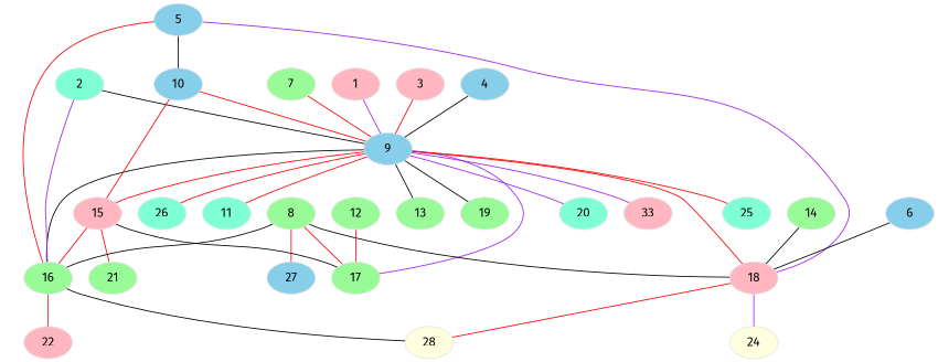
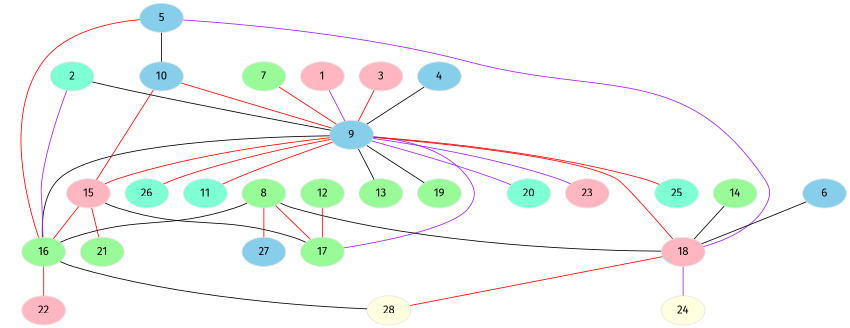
  graph {
    fontname="Fira Sans"
    node [color=gray90 fillcolor=palegreen fontname="Fira Sans" style=filled]
    edge [color=red fontname="Fira Sans" weight=1.0]
    1 [fillcolor=lightpink]
    9 [fillcolor=skyblue]
    16
    18 [fillcolor=lightpink]
    17
    11 [fillcolor=aquamarine]
    13
    15 [fillcolor=lightpink]
    19
    20 [fillcolor=aquamarine]
-   23 [fillcolor=lightpink label=33]
+   23 [fillcolor=lightpink]
    25 [fillcolor=aquamarine]
    26 [fillcolor=aquamarine]
    2 [fillcolor=aquamarine]
    22 [fillcolor=lightpink]
    28 [fillcolor=lightyellow]
    3 [fillcolor=lightpink]
    4 [fillcolor=skyblue]
    5 [fillcolor=skyblue]
    10 [fillcolor=skyblue]
    24 [fillcolor=lightyellow]
    6 [fillcolor=skyblue]
    7
    8
    27 [fillcolor=skyblue]
    21
    12
    14
    1 -- 9 [color=purple]
    9 -- 16 [color=black]
    9 -- 18
    9 -- 17 [color=purple]
    9 -- 11
    9 -- 13 [color=black]
    9 -- 15 [weight=2.0]
    9 -- 19 [color=black]
    9 -- 20 [color=purple]
    9 -- 23 [color=purple]
    9 -- 25
    9 -- 26
    16 -- 22
    16 -- 28 [color=black]
    18 -- 28
    18 -- 24 [color=purple]
    15 -- 16
    15 -- 17 [color=black]
    15 -- 21
    2 -- 9 [color=black]
    2 -- 16 [color=purple]
    3 -- 9
    4 -- 9 [color=black]
    5 -- 16
    5 -- 18 [color=purple]
    5 -- 10 [color=black]
    10 -- 9
    10 -- 15
    6 -- 18 [color=black]
    7 -- 9
    8 -- 16 [color=black]
    8 -- 18 [color=black]
    8 -- 17
    8 -- 27
    12 -- 17
    14 -- 18 [color=black]
  }
